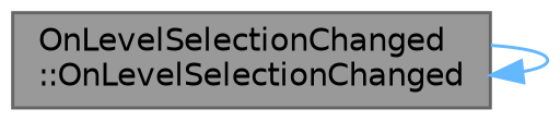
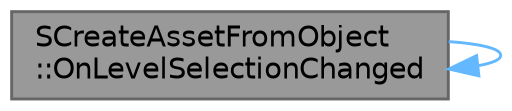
  digraph {
    rankdir=TB
-   n1 [color=gray40 fillcolor=grey60 fontcolor=black fontname=Helvetica fontsize=10 height=0.2 label="OnLevelSelectionChanged\l::OnLevelSelectionChanged" shape=box style=filled width=0.4]
+   n1 [color=gray40 fillcolor=grey60 fontcolor=black fontname=Helvetica fontsize=10 height=0.2 label="SCreateAssetFromObject\l::OnLevelSelectionChanged" shape=box style=filled width=0.4]
    n1 -> n1 [color=steelblue1 fontname=Helvetica fontsize=10 labelfontname=Helvetica labelfontsize=10 style=solid]
  }
